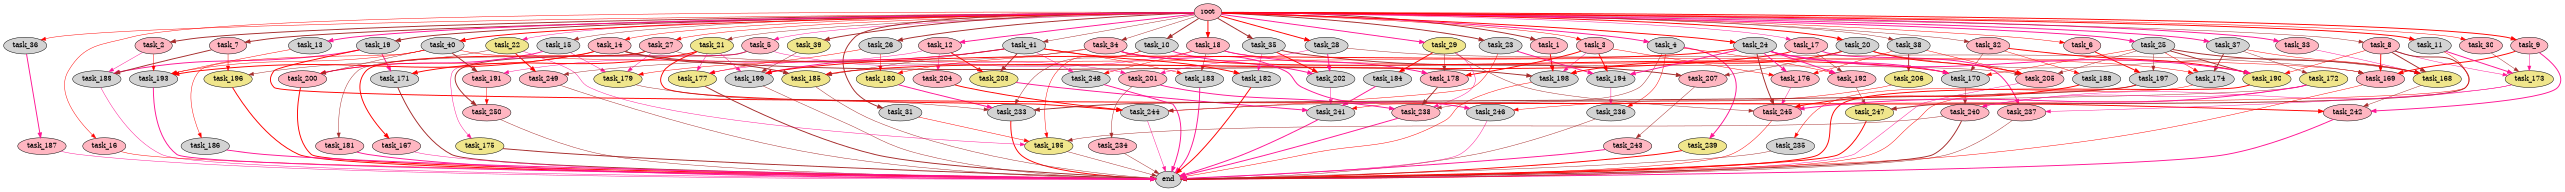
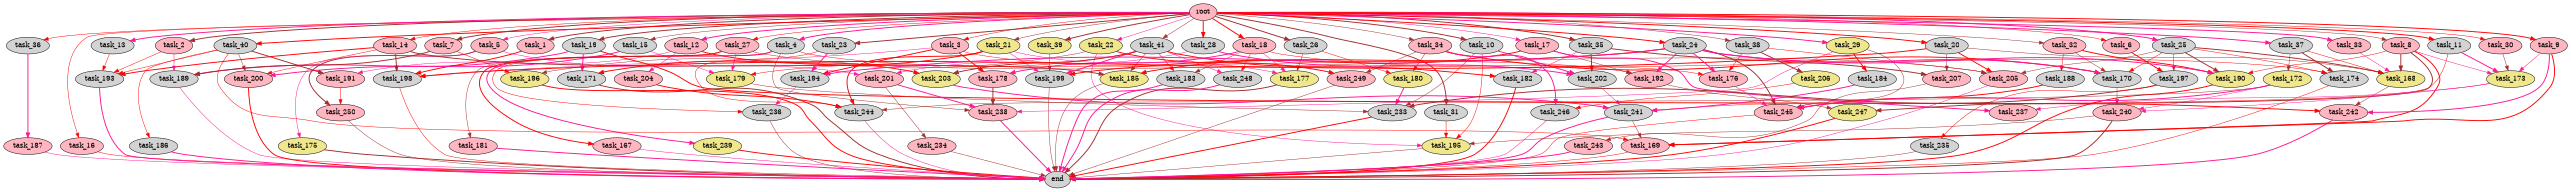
  digraph {
    node [fillcolor=lightgrey style=filled]
    edge [color=red style=solid]
    task_12 [fillcolor=lightpink]
    task_203 [fillcolor=khaki]
    task_204 [fillcolor=lightpink]
    task_191 [fillcolor=lightpink]
    task_241
    task_244
    task_250 [fillcolor=lightpink]
    task_199
    end
    task_187 [fillcolor=lightpink]
    task_36
    task_180 [fillcolor=khaki]
    task_233
    task_19
    task_189
    task_242 [fillcolor=lightpink]
    task_171
    task_249 [fillcolor=lightpink]
    task_196 [fillcolor=khaki]
    root [fillcolor=lightpink]
    task_10
    task_18 [fillcolor=lightpink]
    task_1 [fillcolor=lightpink]
    task_4
    task_33 [fillcolor=lightpink]
    task_22 [fillcolor=khaki]
    task_15
    task_5 [fillcolor=lightpink]
    task_14 [fillcolor=lightpink]
    task_38
    task_16 [fillcolor=lightpink]
    task_7 [fillcolor=lightpink]
    task_27 [fillcolor=lightpink]
    task_26
    task_30 [fillcolor=lightpink]
    task_39 [fillcolor=khaki]
    task_17 [fillcolor=lightpink]
    task_31
    task_2 [fillcolor=lightpink]
    task_41
    task_35
    task_3 [fillcolor=lightpink]
    task_40
    task_8 [fillcolor=lightpink]
    task_29 [fillcolor=khaki]
    task_21 [fillcolor=khaki]
    task_28
    task_23
    task_25
    task_6 [fillcolor=lightpink]
    task_32 [fillcolor=lightpink]
    task_20
    task_9 [fillcolor=lightpink]
    task_37
    task_34 [fillcolor=lightpink]
    task_13
    task_24
    task_11
    task_195 [fillcolor=khaki]
    task_202
    task_183
    task_177 [fillcolor=khaki]
    task_248
    task_174
    task_178 [fillcolor=lightpink]
    task_198
    task_239 [fillcolor=khaki]
    task_192 [fillcolor=lightpink]
    task_238 [fillcolor=lightpink]
    task_236
    task_168 [fillcolor=khaki]
    task_200 [fillcolor=lightpink]
    task_179 [fillcolor=khaki]
    task_201 [fillcolor=lightpink]
    task_175 [fillcolor=khaki]
    task_193
    task_185 [fillcolor=khaki]
    task_205 [fillcolor=lightpink]
    task_206 [fillcolor=khaki]
    task_176 [fillcolor=lightpink]
    task_167 [fillcolor=lightpink]
    task_181 [fillcolor=lightpink]
    task_173 [fillcolor=khaki]
    task_237 [fillcolor=lightpink]
    task_182
    task_207 [fillcolor=lightpink]
    task_194
    task_169 [fillcolor=lightpink]
    task_186
    task_247 [fillcolor=khaki]
    task_190 [fillcolor=khaki]
    task_245 [fillcolor=lightpink]
    task_184
    task_197
    task_170
    task_188
    task_172 [fillcolor=khaki]
    task_246
    task_235
    task_234 [fillcolor=lightpink]
    task_240 [fillcolor=lightpink]
    task_243 [fillcolor=lightpink]
    task_12 -> task_203 [style=bold]
    task_12 -> task_204 [color=deeppink]
    task_12 -> task_191 [color=deeppink]
    task_203 -> task_241 [color=deeppink style=bold]
    task_204 -> task_244 [style=bold]
    task_191 -> task_250
    task_241 -> end [color=deeppink style=bold]
    task_244 -> end [color=deeppink]
    task_250 -> end [color=brown]
    task_199 -> end [color=brown]
    task_187 -> end [color=deeppink]
    task_36 -> task_187 [color=deeppink style=bold]
    task_180 -> task_233 [color=deeppink style=bold]
    task_233 -> end [style=bold]
    task_19 -> task_189 [color=deeppink style=bold]
    task_19 -> task_242 [style=bold]
    task_19 -> task_171 [color=deeppink style=bold]
    task_189 -> end [color=deeppink]
    task_242 -> end [color=deeppink style=bold]
    task_171 -> end [color=brown style=bold]
    task_249 -> end [color=brown]
    task_196 -> end [style=bold]
    root -> task_12 [color=deeppink style=bold]
    root -> task_36
    root -> task_19 [color=brown style=bold]
    root -> task_10 [color=brown style=bold]
    root -> task_18 [style=bold]
    root -> task_1 [color=brown style=bold]
    root -> task_4 [color=deeppink style=bold]
    root -> task_33 [color=deeppink style=bold]
    root -> task_22 [color=deeppink]
    root -> task_15 [color=brown]
    root -> task_5 [color=deeppink]
    root -> task_14
    root -> task_38 [color=brown]
    root -> task_16
    root -> task_7 [color=brown style=bold]
    root -> task_27
    root -> task_26 [color=brown style=bold]
    root -> task_30
    root -> task_39 [color=brown style=bold]
    root -> task_17 [color=deeppink]
    root -> task_31 [color=brown style=bold]
    root -> task_2 [color=brown style=bold]
    root -> task_41 [color=brown]
    root -> task_35 [color=brown style=bold]
    root -> task_3
    root -> task_40 [style=bold]
    root -> task_8 [color=brown]
    root -> task_29 [color=deeppink style=bold]
    root -> task_21 [color=brown]
    root -> task_28 [style=bold]
    root -> task_23 [color=brown style=bold]
    root -> task_25 [color=deeppink style=bold]
    root -> task_6
    root -> task_32 [color=brown]
    root -> task_20 [style=bold]
    root -> task_9 [style=bold]
    root -> task_37 [color=deeppink style=bold]
    root -> task_34 [color=brown]
    root -> task_13 [color=deeppink style=bold]
    root -> task_24 [style=bold]
    root -> task_11 [style=bold]
    task_10 -> task_233 [color=brown]
    task_10 -> task_195
    task_10 -> task_202 [color=deeppink style=bold]
    task_18 -> task_183 [color=brown]
    task_18 -> task_177 [color=deeppink]
    task_18 -> task_248
    task_18 -> task_174
    task_18 -> task_178 [color=deeppink style=bold]
    task_1 -> task_198 [style=bold]
    task_4 -> task_239 [color=deeppink style=bold]
    task_4 -> task_192
    task_4 -> task_238 [color=brown]
    task_4 -> task_236
    task_33 -> task_168 [color=deeppink]
    task_22 -> task_249 [style=bold]
    task_22 -> task_196 [color=brown]
    task_22 -> task_195 [color=deeppink]
    task_15 -> task_200 [color=deeppink style=bold]
    task_15 -> task_179 [color=deeppink]
    task_5 -> task_250 [color=brown style=bold]
    task_5 -> task_201 [color=deeppink]
    task_5 -> task_175 [color=deeppink]
    task_14 -> task_198 [color=brown style=bold]
    task_14 -> task_200
    task_14 -> task_193 [style=bold]
    task_14 -> task_185 [color=brown style=bold]
    task_38 -> task_205
    task_38 -> task_206 [color=brown style=bold]
    task_38 -> task_176
    task_16 -> end
    task_7 -> task_189 [color=brown style=bold]
    task_7 -> task_196
    task_27 -> task_179 [color=deeppink]
    task_27 -> task_205 [color=brown]
    task_27 -> task_167 [style=bold]
    task_27 -> task_181 [color=brown]
    task_26 -> task_180
    task_26 -> task_177
    task_30 -> task_173 [color=brown]
    task_39 -> task_199 [color=brown]
    task_17 -> task_192 [color=brown]
    task_17 -> task_185 [style=bold]
    task_17 -> task_237 [color=deeppink style=bold]
    task_31 -> task_195
    task_2 -> task_189 [color=deeppink]
    task_2 -> task_193
    task_41 -> task_203 [color=brown style=bold]
    task_41 -> task_199 [color=deeppink style=bold]
    task_41 -> task_183
    task_41 -> task_248 [color=deeppink]
    task_41 -> task_179
    task_41 -> task_185 [color=brown]
    task_41 -> task_182 [style=bold]
    task_35 -> task_202 [style=bold]
    task_35 -> task_182 [color=deeppink]
    task_35 -> task_207 [color=brown style=bold]
    task_3 -> task_178 [style=bold]
    task_3 -> task_198 [color=deeppink]
    task_3 -> task_176
    task_3 -> task_194 [style=bold]
    task_40 -> task_191 [color=brown style=bold]
    task_40 -> task_200 [color=brown]
    task_40 -> task_193
    task_40 -> task_169
    task_40 -> task_186
    task_8 -> task_168 [color=brown style=bold]
    task_8 -> task_173 [color=deeppink]
    task_8 -> task_169 [style=bold]
    task_8 -> task_247 [color=brown style=bold]
    task_8 -> task_190
-   task_29 -> task_178 [color=brown]
    task_29 -> task_238 [color=deeppink]
    task_29 -> task_245 [color=brown]
    task_29 -> task_184 [style=bold]
    task_21 -> task_244 [style=bold]
    task_21 -> task_199 [color=deeppink]
    task_21 -> task_171 [style=bold]
    task_21 -> task_177 [color=deeppink]
    task_28 -> task_202 [color=deeppink style=bold]
    task_28 -> task_201 [color=deeppink]
-   task_28 -> task_169 [color=brown]
+   task_241 -> task_169 [color=brown]
    task_23 -> task_244
    task_23 -> task_194 [color=deeppink style=bold]
    task_25 -> task_174
    task_25 -> task_168 [color=brown style=bold]
    task_25 -> task_205 [color=brown]
    task_25 -> task_190 [color=brown style=bold]
    task_25 -> task_197 [color=brown]
    task_25 -> task_170
    task_6 -> task_197 [style=bold]
    task_32 -> task_190 [style=bold]
    task_32 -> task_170 [color=brown]
    task_32 -> task_188
    task_20 -> task_198 [style=bold]
    task_20 -> task_168 [color=brown]
    task_20 -> task_205 [style=bold]
    task_20 -> task_207 [color=brown]
    task_9 -> task_242 [color=deeppink style=bold]
    task_9 -> task_173 [color=deeppink]
    task_9 -> task_169 [style=bold]
    task_37 -> task_174 [color=brown style=bold]
    task_37 -> task_168
    task_37 -> task_172 [color=brown]
    task_34 -> task_180
    task_34 -> task_249 [color=brown]
    task_34 -> task_170 [style=bold]
    task_34 -> task_246 [color=deeppink style=bold]
    task_13 -> task_193
    task_24 -> task_199 [style=bold]
    task_24 -> task_192 [color=deeppink style=bold]
    task_24 -> task_176 [color=deeppink style=bold]
    task_24 -> task_194 [color=deeppink style=bold]
    task_24 -> task_190 [color=deeppink style=bold]
    task_24 -> task_245 [color=brown style=bold]
    task_24 -> task_170 [color=deeppink style=bold]
    task_11 -> task_241
    task_11 -> task_173 [color=deeppink style=bold]
    task_195 -> end [color=brown]
    task_202 -> task_241 [color=deeppink]
    task_183 -> end [color=deeppink style=bold]
    task_177 -> end [color=brown style=bold]
    task_248 -> end [color=deeppink style=bold]
    task_174 -> end
    task_178 -> task_238 [color=brown style=bold]
    task_198 -> end
    task_239 -> end [style=bold]
    task_192 -> task_247 [color=brown]
    task_238 -> end [color=deeppink style=bold]
    task_236 -> end [color=brown]
    task_168 -> task_242 [color=brown]
    task_200 -> end [style=bold]
    task_179 -> task_233 [color=brown]
    task_201 -> task_238 [color=deeppink style=bold]
    task_201 -> task_234 [color=brown]
    task_175 -> end [color=brown style=bold]
    task_193 -> end [color=deeppink style=bold]
    task_185 -> end [color=brown]
    task_205 -> end [color=deeppink]
    task_206 -> task_246
    task_176 -> task_245 [color=deeppink]
    task_167 -> end [color=deeppink]
    task_181 -> end [color=deeppink style=bold]
    task_173 -> task_237 [color=deeppink]
    task_173 -> task_240 [color=deeppink]
-   task_237 -> end [color=brown]
    task_182 -> end [style=bold]
    task_207 -> task_243 [color=brown]
    task_194 -> task_236 [color=deeppink]
    task_169 -> end
    task_186 -> end [color=deeppink style=bold]
    task_247 -> end [style=bold]
    task_190 -> end [style=bold]
    task_245 -> end
    task_184 -> task_241 [color=deeppink style=bold]
    task_197 -> task_233 [color=brown style=bold]
    task_197 -> task_235
    task_170 -> task_240 [color=brown]
    task_188 -> task_245 [style=bold]
    task_172 -> task_244 [color=brown]
    task_172 -> task_245 [color=deeppink style=bold]
    task_172 -> task_240 [color=deeppink]
    task_246 -> end [color=deeppink]
    task_235 -> end [color=brown]
    task_234 -> end [color=brown]
    task_240 -> end [color=brown style=bold]
    task_240 -> task_195 [color=brown]
    task_243 -> end [color=deeppink style=bold]
  }
